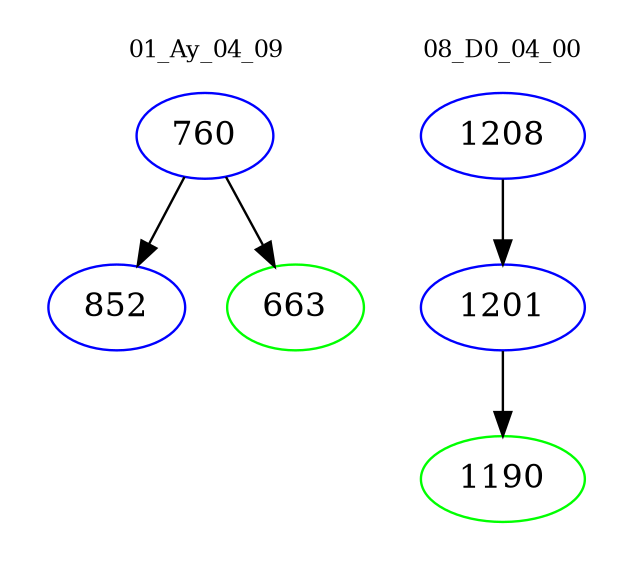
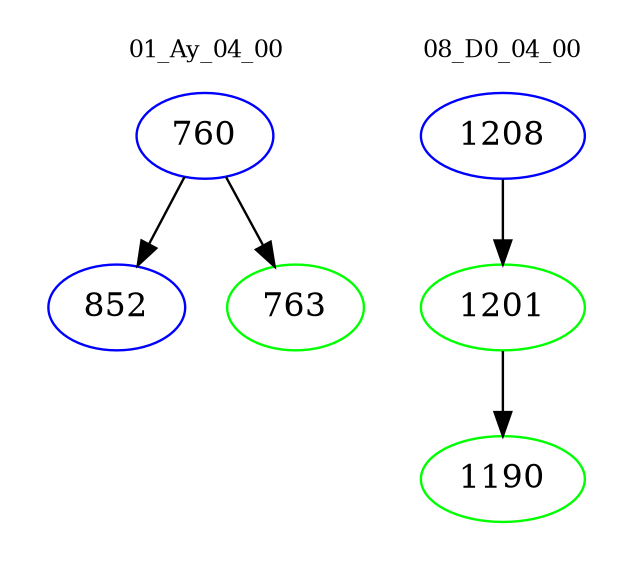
  digraph {
    node [color=blue]
    edge [color=black]
    n1 [label=760]
    n2 [label=852]
-   n3 [color=green label=663]
-   n4 [label=1201]
+   n3 [color=green label=763]
+   n4 [color=green label=1201]
    n5 [color=green label=1190]
    n6 [label=1208]
    subgraph cluster_1 {
      color=white
      fontsize=10
-     label="01_Ay_04_09"
+     label="01_Ay_04_00"
      n1
      n2
      n3
    }
    subgraph cluster_2 {
      color=white
      fontsize=10
      label="08_D0_04_00"
      n4
      n5
      n6
    }
    n1 -> n2
    n1 -> n3
    n4 -> n5
    n6 -> n4
  }
